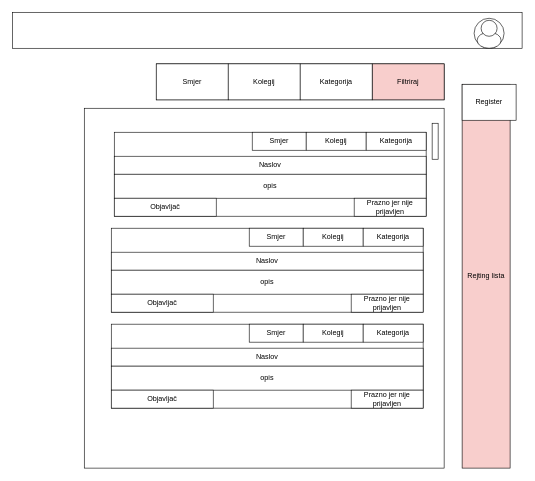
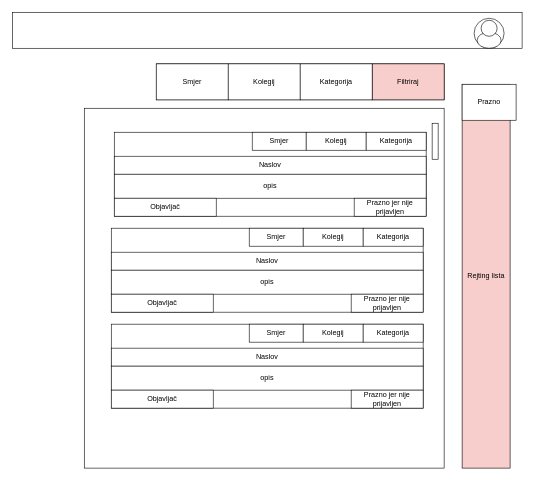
  <mxCell id="0" />
  <mxCell id="1" parent="0" />
  <mxCell id="2" value="" style="rounded=0;whiteSpace=wrap;html=1;" vertex="1" parent="1"><mxGeometry width="850" height="60" as="geometry" x="20" y="20" /></mxCell>
  <mxCell id="3" value="" style="group" vertex="1" connectable="0" parent="1"><mxGeometry x="790" y="30" width="50" height="50" as="geometry" /></mxCell>
  <mxCell id="4" value="" style="ellipse;whiteSpace=wrap;html=1;aspect=fixed;" vertex="1" parent="3"><mxGeometry width="50.0" height="50.0" as="geometry" /></mxCell>
  <mxCell id="5" value="" style="ellipse;whiteSpace=wrap;html=1;" vertex="1" parent="3"><mxGeometry x="5" y="23.333" width="40" height="26.667" as="geometry" /></mxCell>
  <mxCell id="6" value="" style="ellipse;whiteSpace=wrap;html=1;aspect=fixed;" vertex="1" parent="3"><mxGeometry x="11.667" y="3.333" width="26.667" height="26.667" as="geometry" /></mxCell>
  <mxCell id="7" value="Rejting lista" style="rounded=0;whiteSpace=wrap;html=1;fillColor=#f8cecc;" vertex="1" parent="1"><mxGeometry x="770" y="140" width="80" height="640" as="geometry" /></mxCell>
- <mxCell id="8" value="Register" style="rounded=0;whiteSpace=wrap;html=1;" vertex="1" parent="1"><mxGeometry x="770" y="140" width="90" height="60" as="geometry" /></mxCell>
+ <mxCell id="8" value="Prazno" style="rounded=0;whiteSpace=wrap;html=1;" vertex="1" parent="1"><mxGeometry x="770" y="140" width="90" height="60" as="geometry" /></mxCell>
  <mxCell id="9" value="" style="rounded=0;whiteSpace=wrap;html=1;" vertex="1" parent="1"><mxGeometry x="140" y="180" width="600" height="600" as="geometry" /></mxCell>
  <mxCell id="10" value="" style="rounded=0;whiteSpace=wrap;html=1;" vertex="1" parent="1"><mxGeometry x="260" y="106" width="480" height="60" as="geometry" /></mxCell>
  <mxCell id="11" value="Filtriraj" style="rounded=0;whiteSpace=wrap;html=1;fillColor=#f8cecc;" vertex="1" parent="1"><mxGeometry x="620" y="106" width="120" height="60" as="geometry" /></mxCell>
  <mxCell id="12" value="Smjer" style="rounded=0;whiteSpace=wrap;html=1;" vertex="1" parent="1"><mxGeometry x="260" y="106" width="120" height="60" as="geometry" /></mxCell>
  <mxCell id="13" value="Kolegij" style="rounded=0;whiteSpace=wrap;html=1;" vertex="1" parent="1"><mxGeometry x="380" y="106" width="120" height="60" as="geometry" /></mxCell>
  <mxCell id="14" value="Kategorija" style="rounded=0;whiteSpace=wrap;html=1;" vertex="1" parent="1"><mxGeometry x="500" y="106" width="120" height="60" as="geometry" /></mxCell>
  <mxCell id="15" value="" style="rounded=0;whiteSpace=wrap;html=1;" vertex="1" parent="1"><mxGeometry x="190" y="220" width="520" height="140" as="geometry" /></mxCell>
  <mxCell id="16" value="" style="group" vertex="1" connectable="0" parent="1"><mxGeometry x="420" y="220" width="290" height="30" as="geometry" /></mxCell>
  <mxCell id="17" value="Smjer" style="rounded=0;whiteSpace=wrap;html=1;" vertex="1" parent="16"><mxGeometry width="90" height="30" as="geometry" /></mxCell>
  <mxCell id="18" value="Kolegij" style="rounded=0;whiteSpace=wrap;html=1;" vertex="1" parent="16"><mxGeometry x="90" width="100" height="30" as="geometry" /></mxCell>
  <mxCell id="19" value="Kategorija" style="rounded=0;whiteSpace=wrap;html=1;" vertex="1" parent="16"><mxGeometry x="190" width="100" height="30" as="geometry" /></mxCell>
  <mxCell id="20" value="Naslov" style="rounded=0;whiteSpace=wrap;html=1;" vertex="1" parent="1"><mxGeometry x="190" y="260" width="520" height="30" as="geometry" /></mxCell>
  <mxCell id="21" value="opis" style="rounded=0;whiteSpace=wrap;html=1;" vertex="1" parent="1"><mxGeometry x="190" y="290" width="520" height="40" as="geometry" /></mxCell>
  <mxCell id="22" value="Objavljač" style="rounded=0;whiteSpace=wrap;html=1;" vertex="1" parent="1"><mxGeometry x="190" y="330" width="170" height="30" as="geometry" /></mxCell>
  <mxCell id="23" value="Prazno jer nije prijavljen" style="rounded=0;whiteSpace=wrap;html=1;" vertex="1" parent="1"><mxGeometry x="590" y="330" width="120" height="30" as="geometry" /></mxCell>
  <mxCell id="24" value="" style="rounded=0;whiteSpace=wrap;html=1;" vertex="1" parent="1"><mxGeometry x="185" y="380" width="520" height="140" as="geometry" /></mxCell>
  <mxCell id="25" value="" style="group" vertex="1" connectable="0" parent="1"><mxGeometry x="415" y="380" width="290" height="30" as="geometry" /></mxCell>
  <mxCell id="26" value="Smjer" style="rounded=0;whiteSpace=wrap;html=1;" vertex="1" parent="25"><mxGeometry width="90" height="30" as="geometry" /></mxCell>
  <mxCell id="27" value="Kolegij" style="rounded=0;whiteSpace=wrap;html=1;" vertex="1" parent="25"><mxGeometry x="90" width="100" height="30" as="geometry" /></mxCell>
  <mxCell id="28" value="Kategorija" style="rounded=0;whiteSpace=wrap;html=1;" vertex="1" parent="25"><mxGeometry x="190" width="100" height="30" as="geometry" /></mxCell>
  <mxCell id="29" value="Naslov" style="rounded=0;whiteSpace=wrap;html=1;" vertex="1" parent="1"><mxGeometry x="185" y="420" width="520" height="30" as="geometry" /></mxCell>
  <mxCell id="30" value="opis" style="rounded=0;whiteSpace=wrap;html=1;" vertex="1" parent="1"><mxGeometry x="185" y="450" width="520" height="40" as="geometry" /></mxCell>
  <mxCell id="31" value="Objavljač" style="rounded=0;whiteSpace=wrap;html=1;" vertex="1" parent="1"><mxGeometry x="185" y="490" width="170" height="30" as="geometry" /></mxCell>
  <mxCell id="32" value="Prazno jer nije prijavljen" style="rounded=0;whiteSpace=wrap;html=1;" vertex="1" parent="1"><mxGeometry x="585" y="490" width="120" height="30" as="geometry" /></mxCell>
  <mxCell id="33" value="" style="rounded=0;whiteSpace=wrap;html=1;" vertex="1" parent="1"><mxGeometry x="185" y="540" width="520" height="140" as="geometry" /></mxCell>
  <mxCell id="34" value="" style="group" vertex="1" connectable="0" parent="1"><mxGeometry x="415" y="540" width="290" height="30" as="geometry" /></mxCell>
  <mxCell id="35" value="Smjer" style="rounded=0;whiteSpace=wrap;html=1;" vertex="1" parent="34"><mxGeometry width="90" height="30" as="geometry" /></mxCell>
  <mxCell id="36" value="Kolegij" style="rounded=0;whiteSpace=wrap;html=1;" vertex="1" parent="34"><mxGeometry x="90" width="100" height="30" as="geometry" /></mxCell>
  <mxCell id="37" value="Kategorija" style="rounded=0;whiteSpace=wrap;html=1;" vertex="1" parent="34"><mxGeometry x="190" width="100" height="30" as="geometry" /></mxCell>
  <mxCell id="38" value="Naslov" style="rounded=0;whiteSpace=wrap;html=1;" vertex="1" parent="1"><mxGeometry x="185" y="580" width="520" height="30" as="geometry" /></mxCell>
  <mxCell id="39" value="opis" style="rounded=0;whiteSpace=wrap;html=1;" vertex="1" parent="1"><mxGeometry x="185" y="610" width="520" height="40" as="geometry" /></mxCell>
  <mxCell id="40" value="Objavljač" style="rounded=0;whiteSpace=wrap;html=1;" vertex="1" parent="1"><mxGeometry x="185" y="650" width="170" height="30" as="geometry" /></mxCell>
  <mxCell id="41" value="Prazno jer nije prijavljen" style="rounded=0;whiteSpace=wrap;html=1;" vertex="1" parent="1"><mxGeometry x="585" y="650" width="120" height="30" as="geometry" /></mxCell>
  <mxCell id="42" value="" style="rounded=0;whiteSpace=wrap;html=1;" vertex="1" parent="1"><mxGeometry x="720" y="205" width="10" height="60" as="geometry" /></mxCell>
